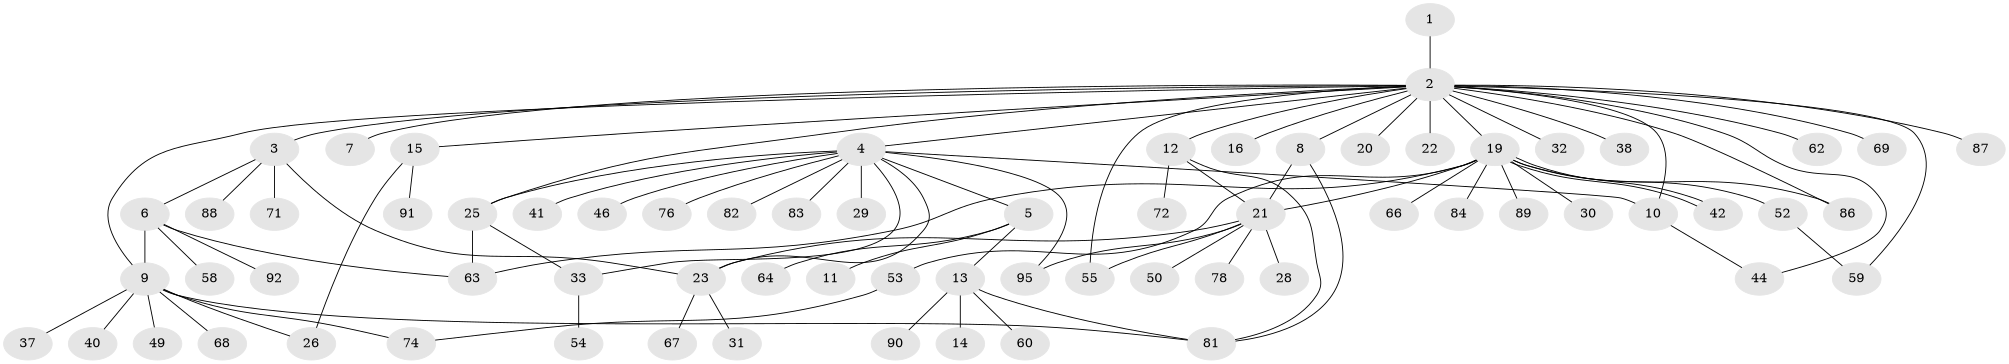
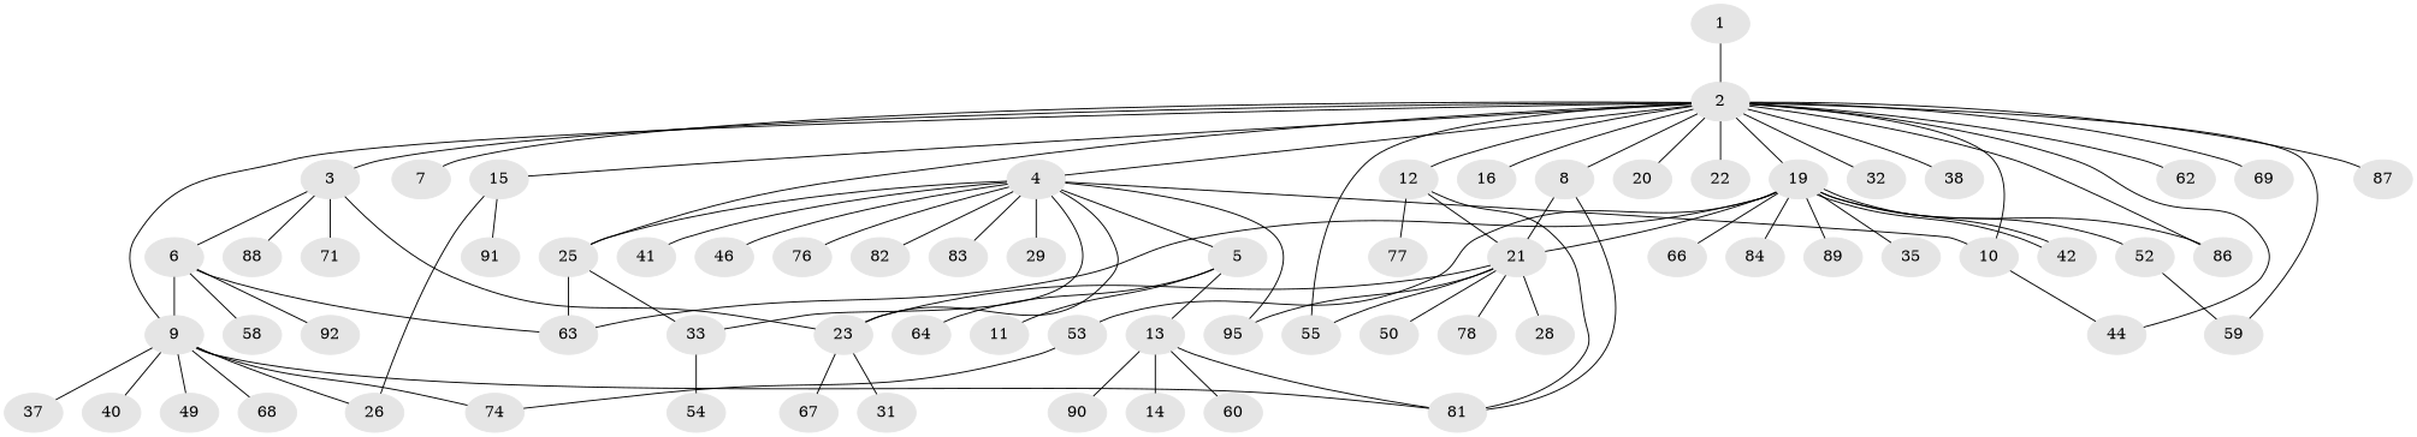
  graph {
    node [color=gray90 style=filled]
    2 [super="+17"]
    3 [super="+45"]
    4 [super="+75"]
    7
    8
    9 [super="+57"]
    10
    12 [super="+47"]
    15 [super="+43"]
    16
    19 [super="+72"]
    20
    22 [super="+27"]
    25 [super="+34"]
    32
    38
    44 [super="+51"]
    55
    59
    62
    69
    86
    87
    1
    6 [super="+80"]
    23 [super="+39"]
    71
    88
    5 [super="+18"]
    29
    33 [super="+36"]
    41
    46
    76
    82
    n36 [label=83]
    95
    21 [super="+65"]
    81 [super="+93"]
    26 [super="+61"]
    37
    40
    49
    68
    74 [super="+79"]
-   77 [label=72]
+   77
    91
    63 [super="+70"]
-   30
+   30 [label=35]
    42
    52 [super="+94"]
    53 [super="+73"]
    66
    84
    89
    58
    92
    31 [super="+48"]
    67
    11
    13 [super="+83"]
    64
    54
    14
    60
    90
    28
    50
    78
    2 -- 3
    2 -- 4
    2 -- 7
    2 -- 8
    2 -- 9
    2 -- 10
    2 -- 12
    2 -- 15
    2 -- 16
    2 -- 19 [weight=2]
    2 -- 20
    2 -- 22
    2 -- 25
    2 -- 32
    2 -- 38
    2 -- 44
    2 -- 55
    2 -- 59
    2 -- 62
    2 -- 69
    2 -- 86
    2 -- 87
    3 -- 6
    3 -- 23
    3 -- 71
    3 -- 88
    4 -- 10
    4 -- 25
    4 -- 23
    4 -- 5
    4 -- 29
    4 -- 33
    4 -- 41
    4 -- 46
    4 -- 76
    4 -- 82
    4 -- n36
    4 -- 95
    8 -- 21
    8 -- 81
    9 -- 81
    9 -- 26
    9 -- 37
    9 -- 40
    9 -- 49
    9 -- 68
    9 -- 74
    10 -- 44
    12 -- 21
    12 -- 81
    12 -- 77
    15 -- 26
    15 -- 91
    19 -- 86
    19 -- 21
    19 -- 63
    19 -- 30
    19 -- 42
    19 -- 42
    19 -- 52
    19 -- 53
    19 -- 66
    19 -- 84
    19 -- 89
    25 -- 33
    25 -- 63
    1 -- 2
    6 -- 9
    6 -- 63
    6 -- 58
    6 -- 92
    23 -- 31
    23 -- 67
    5 -- 11
    5 -- 13
    5 -- 64
    33 -- 54
    21 -- 55
    21 -- 23
    21 -- 95
    21 -- 28
    21 -- 50
    21 -- 78
    52 -- 59
    53 -- 74
    13 -- 81
    13 -- 14
    13 -- 60
    13 -- 90
  }
